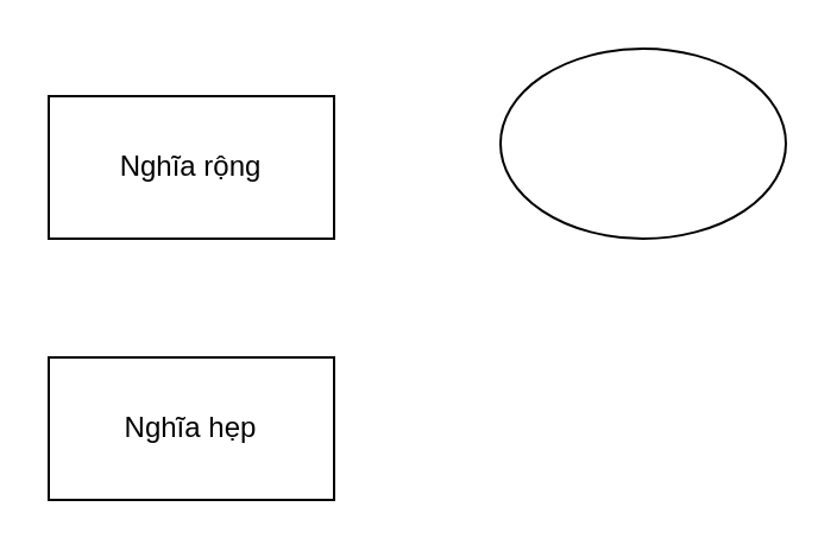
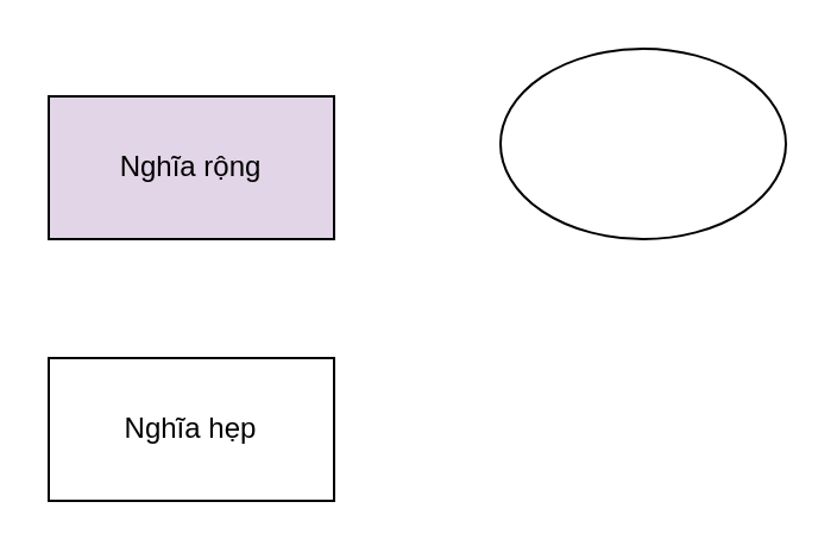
  <mxCell id="0" />
  <mxCell id="1" parent="0" />
- <mxCell id="2" value="Nghĩa rộng" style="rounded=0;whiteSpace=wrap;html=1;" vertex="1" parent="1"><mxGeometry x="20" y="40" width="120" height="60" as="geometry" /></mxCell>
+ <mxCell id="2" value="Nghĩa rộng" style="rounded=0;whiteSpace=wrap;html=1;fillColor=#e1d5e7;" vertex="1" parent="1"><mxGeometry x="20" y="40" width="120" height="60" as="geometry" /></mxCell>
  <mxCell id="3" value="&lt;div&gt;Nghĩa hẹp&lt;/div&gt;" style="rounded=0;whiteSpace=wrap;html=1;" vertex="1" parent="1"><mxGeometry x="20" y="150" width="120" height="60" as="geometry" /></mxCell>
  <mxCell id="4" value="" style="ellipse;whiteSpace=wrap;html=1;" vertex="1" parent="1"><mxGeometry x="210" y="20" width="120" height="80" as="geometry" /></mxCell>
